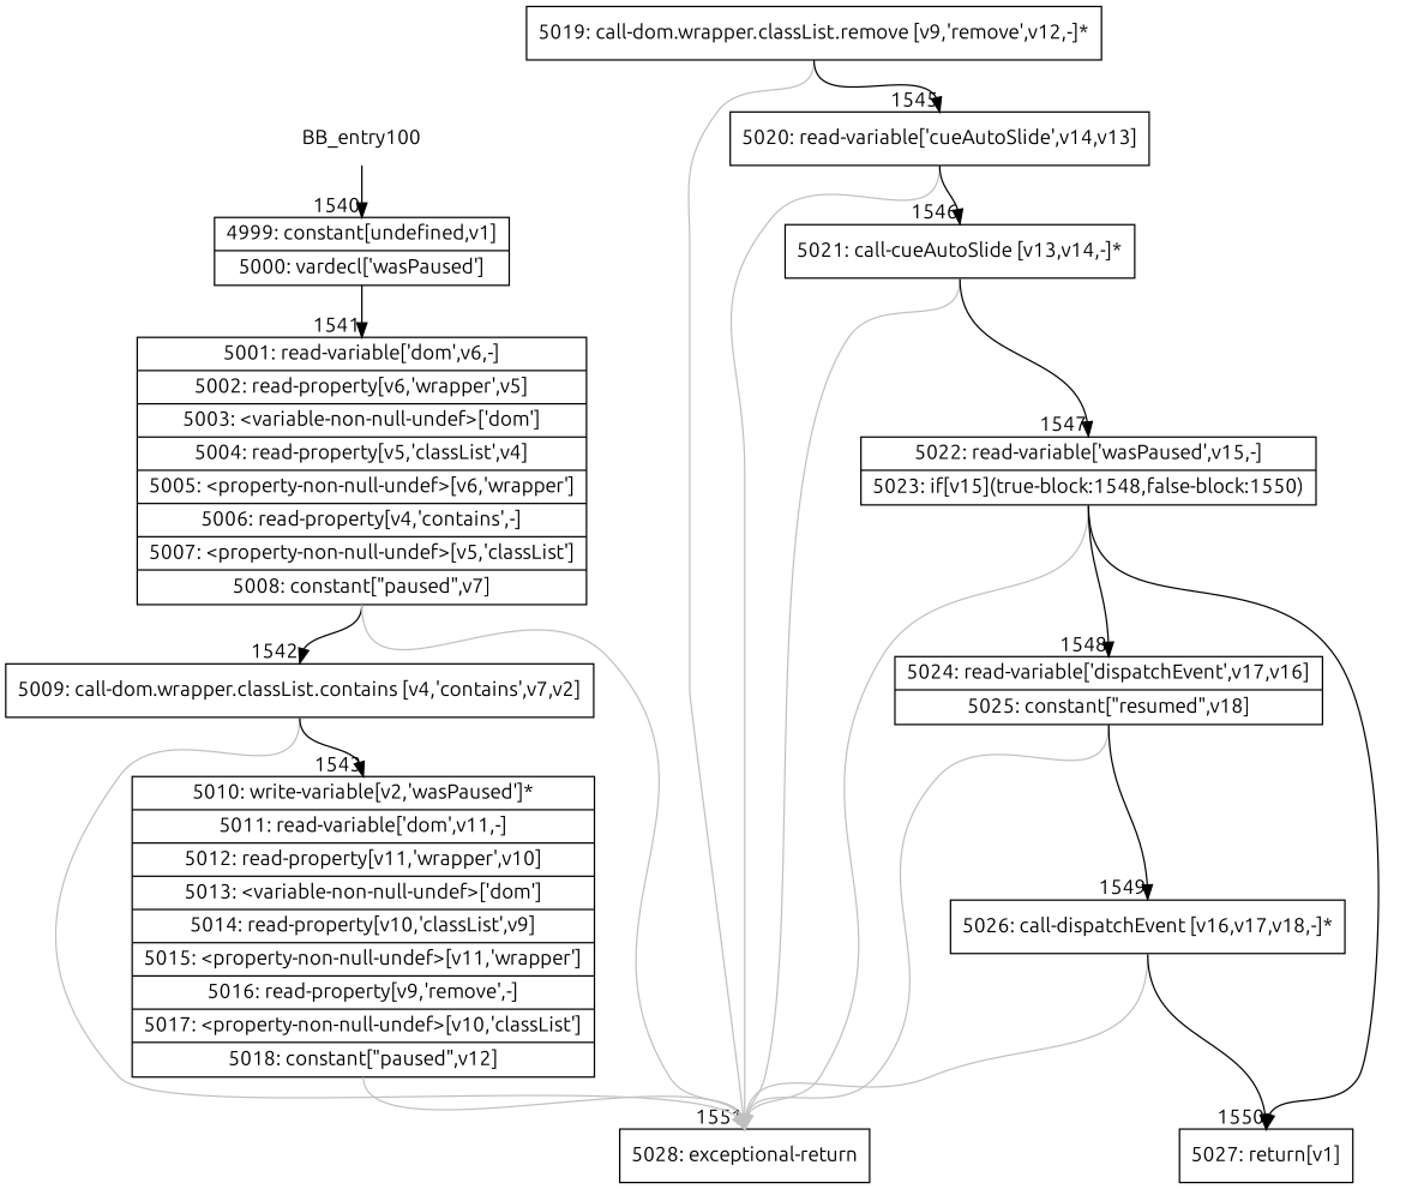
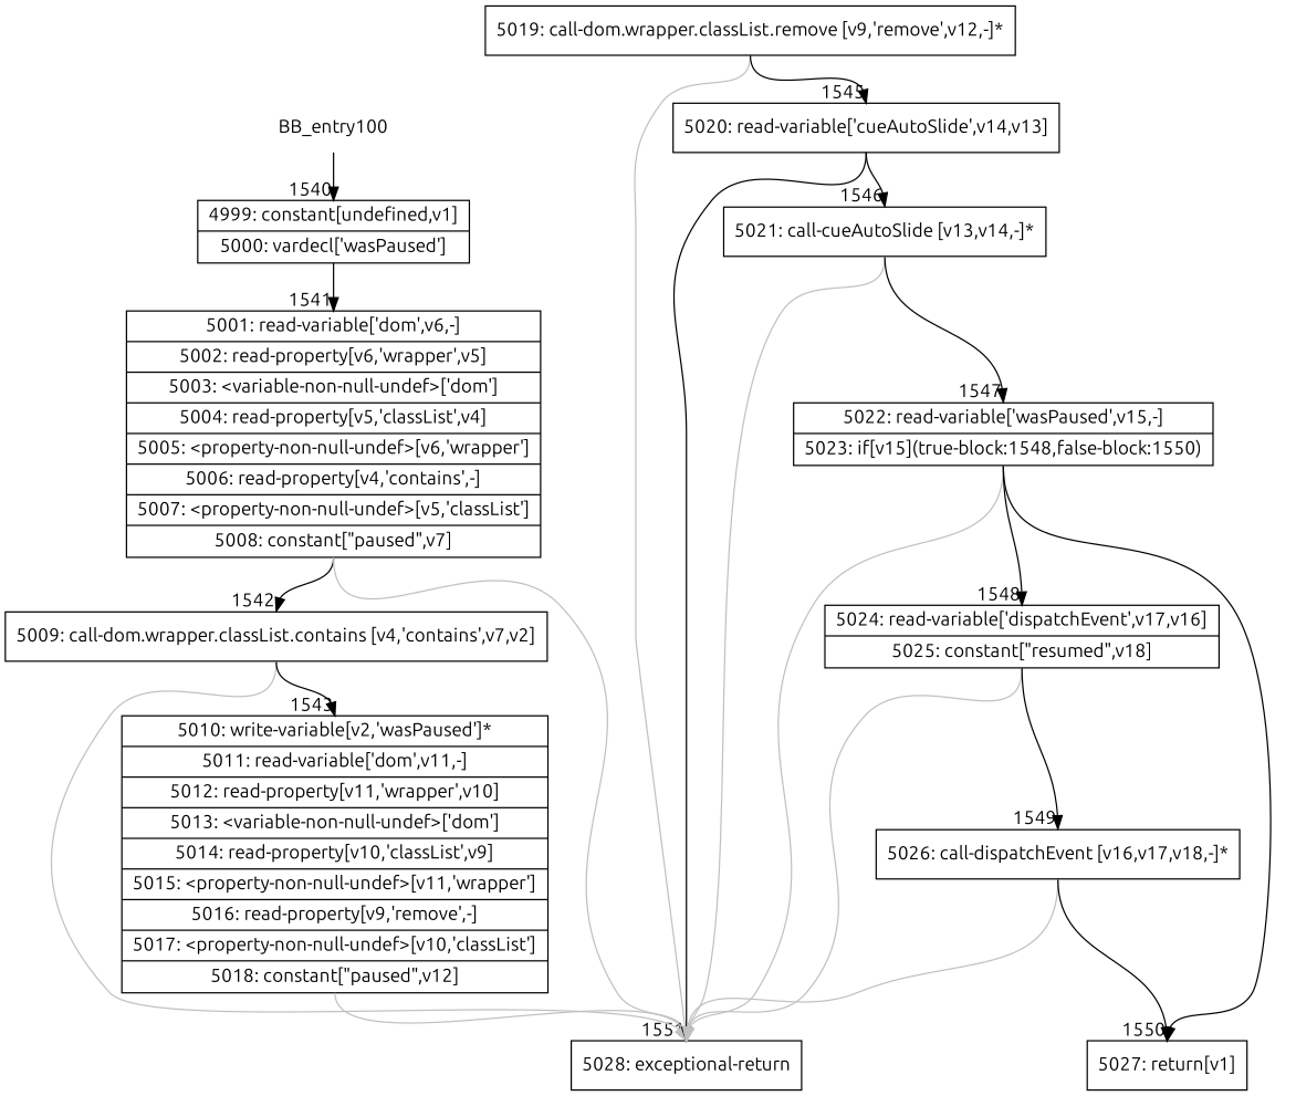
  digraph {
    fontname=Ubuntu
    rankdir=TD
    node [fontname=Ubuntu shape=record]
    edge [fontname=Ubuntu headport=n tailport=s]
    n1 [label=BB_entry100 shape=none]
    n2 [label="{4999: constant[undefined,v1]|5000: vardecl['wasPaused']}"]
    n3 [label="{5001: read-variable['dom',v6,-]|5002: read-property[v6,'wrapper',v5]|5003: \<variable-non-null-undef\>['dom']|5004: read-property[v5,'classList',v4]|5005: \<property-non-null-undef\>[v6,'wrapper']|5006: read-property[v4,'contains',-]|5007: \<property-non-null-undef\>[v5,'classList']|5008: constant[\"paused\",v7]}"]
    n4 [label="{5009: call-dom.wrapper.classList.contains [v4,'contains',v7,v2]}"]
    n5 [label="{5028: exceptional-return}"]
    n6 [label="{5010: write-variable[v2,'wasPaused']*|5011: read-variable['dom',v11,-]|5012: read-property[v11,'wrapper',v10]|5013: \<variable-non-null-undef\>['dom']|5014: read-property[v10,'classList',v9]|5015: \<property-non-null-undef\>[v11,'wrapper']|5016: read-property[v9,'remove',-]|5017: \<property-non-null-undef\>[v10,'classList']|5018: constant[\"paused\",v12]}"]
    n7 [label="{5019: call-dom.wrapper.classList.remove [v9,'remove',v12,-]*}"]
    n8 [label="{5020: read-variable['cueAutoSlide',v14,v13]}"]
    n9 [label="{5021: call-cueAutoSlide [v13,v14,-]*}"]
    n10 [label="{5022: read-variable['wasPaused',v15,-]|5023: if[v15](true-block:1548,false-block:1550)}"]
    n11 [label="{5024: read-variable['dispatchEvent',v17,v16]|5025: constant[\"resumed\",v18]}"]
    n12 [label="{5027: return[v1]}"]
    n13 [label="{5026: call-dispatchEvent [v16,v17,v18,-]*}"]
    n1 -> n2 [headlabel="    1540"]
    n2 -> n3 [headlabel="      1541"]
    n3 -> n4 [headlabel="      1542"]
    n3 -> n5 [color=gray headlabel="      1551"]
    n4 -> n5 [color=gray]
    n4 -> n6 [headlabel="      1543"]
    n6 -> n5 [color=gray]
    n7 -> n5 [color=gray]
    n7 -> n8 [headlabel="      1545"]
-   n8 -> n5 [color=gray]
+   n8 -> n5 [color=black]
    n8 -> n9 [headlabel="      1546"]
    n9 -> n5 [color=gray]
    n9 -> n10 [headlabel="      1547"]
    n10 -> n5 [color=gray]
    n10 -> n11 [headlabel="      1548"]
    n10 -> n12 [headlabel="      1550"]
    n11 -> n5 [color=gray]
    n11 -> n13 [headlabel="      1549"]
    n13 -> n5 [color=gray]
    n13 -> n12
  }
